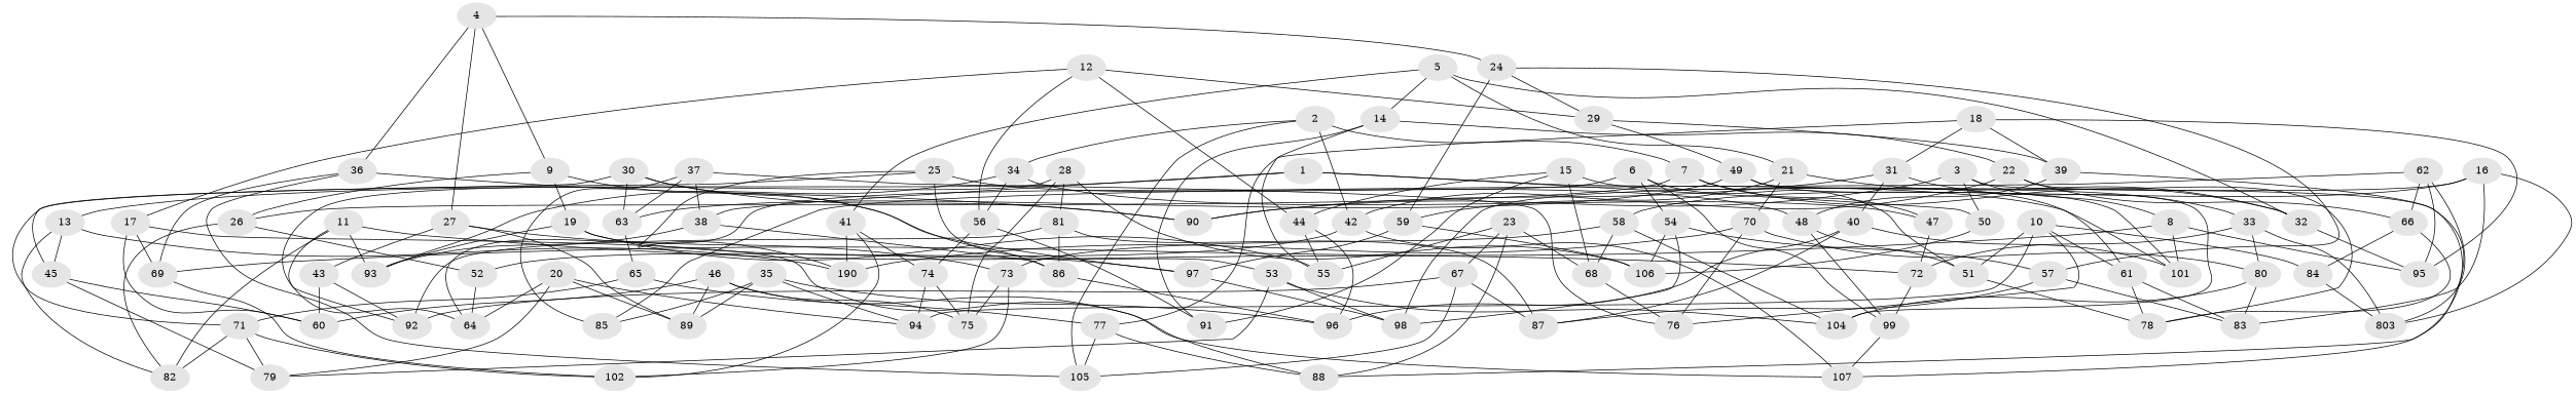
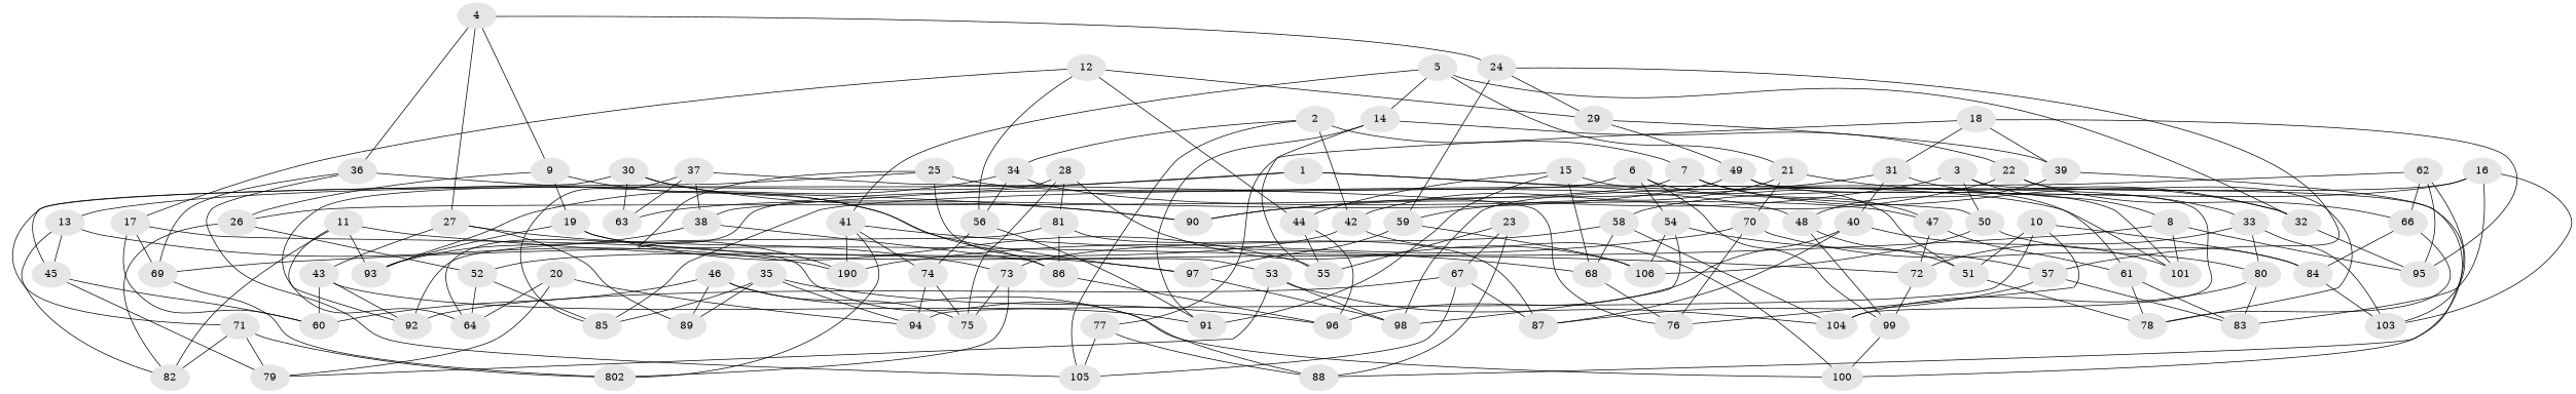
  graph {
    node [color=gray90 style=filled]
    1
    13
    38
    50
    101
    82
    45
    n8 [label=190]
    93
    86
    84
    106
    2
    7
    34
    42
    105
    32
    26
    47
    56
-   107
+   107 [label=100]
    52
    3
    8
    90
    69
    95
    4
    9
    24
    27
    36
    19
    97
    29
    59
    57
    89
    43
    73
    5
    14
    21
    41
    22
    55
    91
    70
    74
-   102
+   102 [label=802]
    6
    51
    54
    64
    99
    78
    98
    72
    61
    10
    76
    94
-   103 [label=803]
+   103
    11
    92
    12
    17
    44
    60
    88
    39
    49
    96
    79
    66
    15
    68
    83
    16
    58
    104
    18
    31
    77
    33
    40
    48
    20
    80
    23
    67
    87
    25
    53
    71
    85
    75
    28
    81
    63
    30
-   65
    35
    37
    46
    62
    1 -- 13
    1 -- 38
    1 -- 50
    1 -- 101
    13 -- 82
    13 -- 45
    13 -- n8
    38 -- 93
    38 -- 86
+   50 -- 84
    50 -- 106
    45 -- 60
    45 -- 79
    86 -- 96
    84 -- 103
    2 -- 7
    2 -- 34
    2 -- 42
    2 -- 105
    7 -- 32
    7 -- 26
    7 -- 47
    34 -- 93
    34 -- 47
    34 -- 56
    42 -- 107
    42 -- 52
    32 -- 95
    26 -- 82
    26 -- 52
    47 -- 72
-   10 -- 61
+   47 -- 61
    56 -- 91
    56 -- 74
    52 -- 64
+   52 -- 85
    3 -- 50
    3 -- 107
    3 -- 8
    3 -- 90
    8 -- 101
    8 -- 69
    8 -- 95
    69 -- 102
    4 -- 9
    4 -- 24
    4 -- 27
    4 -- 36
    9 -- 26
    9 -- 19
    9 -- 97
    24 -- 29
    24 -- 59
    24 -- 57
    27 -- 89
    27 -- 43
    27 -- 73
    36 -- 105
    36 -- 90
    36 -- 69
    19 -- 93
    19 -- 97
    19 -- 55
    97 -- 98
    29 -- 39
    29 -- 49
    59 -- 106
    59 -- 97
    57 -- 83
    57 -- 87
+   43 -- 91
    43 -- 92
    43 -- 60
    73 -- 102
    73 -- 75
    5 -- 32
    5 -- 14
    5 -- 21
    5 -- 41
    14 -- 22
    14 -- 55
    14 -- 91
    21 -- 42
    21 -- 32
    21 -- 70
    41 -- n8
    41 -- 74
    41 -- 102
    22 -- 59
    22 -- 78
    22 -- 66
    70 -- n8
    70 -- 76
    70 -- 80
    74 -- 94
    74 -- 75
    6 -- 51
    6 -- 54
    6 -- 64
    6 -- 99
    51 -- 78
    54 -- 106
    54 -- 57
    54 -- 98
    99 -- 107
    72 -- 99
    61 -- 78
    61 -- 83
    10 -- 84
    10 -- 51
    10 -- 76
    10 -- 94
    11 -- 82
    11 -- 93
    11 -- 72
    11 -- 92
    12 -- 56
    12 -- 29
    12 -- 17
    12 -- 44
    17 -- 69
    17 -- 60
    17 -- 88
    44 -- 55
    44 -- 96
    39 -- 88
    39 -- 48
    49 -- 101
    49 -- 104
    49 -- 63
    66 -- 84
    66 -- 78
    15 -- 91
    15 -- 61
    15 -- 44
    15 -- 68
    68 -- 76
    16 -- 98
    16 -- 103
    16 -- 83
    16 -- 58
    58 -- 73
    58 -- 68
    58 -- 104
    18 -- 95
    18 -- 39
    18 -- 31
    18 -- 77
    31 -- 90
    31 -- 33
    31 -- 40
    77 -- 105
    77 -- 88
    33 -- 72
    33 -- 103
    33 -- 80
    40 -- 101
    40 -- 96
    40 -- 87
    48 -- 51
    48 -- 99
-   20 -- 89
    20 -- 64
    20 -- 94
    20 -- 79
    80 -- 83
    80 -- 104
    23 -- 55
    23 -- 88
-   23 -- 68
+   41 -- 68
    23 -- 67
    67 -- 105
    67 -- 92
    67 -- 87
    25 -- n8
    25 -- 48
    25 -- 53
    25 -- 71
    53 -- 98
    53 -- 79
    53 -- 104
    71 -- 82
    71 -- 102
    71 -- 79
    28 -- 106
    28 -- 64
    28 -- 75
    28 -- 81
    81 -- 86
    81 -- 92
    81 -- 87
-   63 -- 65
    30 -- 45
    30 -- 86
    30 -- 90
    30 -- 63
-   65 -- 77
-   65 -- 71
    35 -- 89
    35 -- 94
    35 -- 96
    35 -- 85
    37 -- 38
    37 -- 76
    37 -- 85
    37 -- 63
    46 -- 107
    46 -- 89
    46 -- 60
    46 -- 75
    62 -- 95
    62 -- 103
    62 -- 66
    62 -- 85
  }
